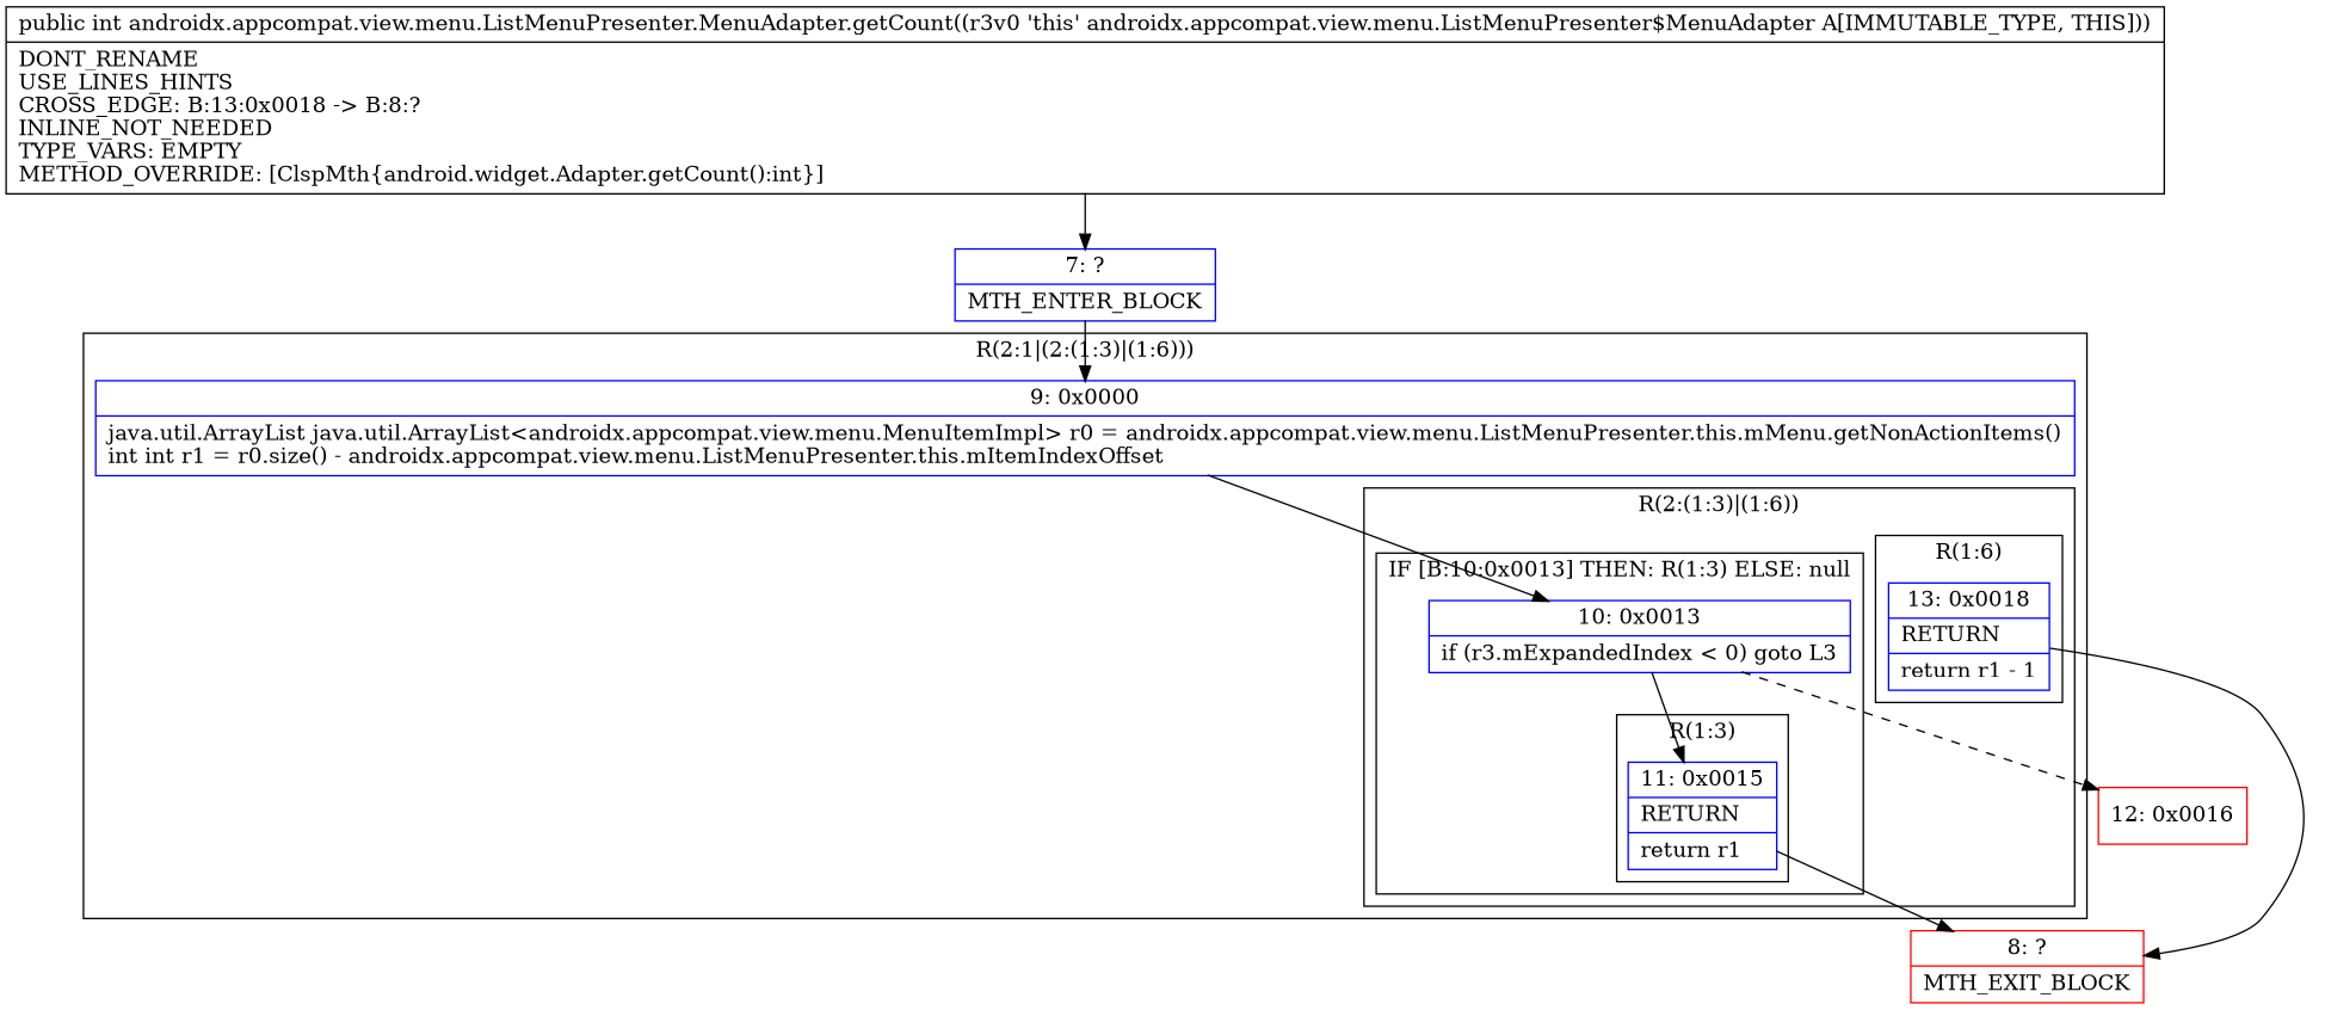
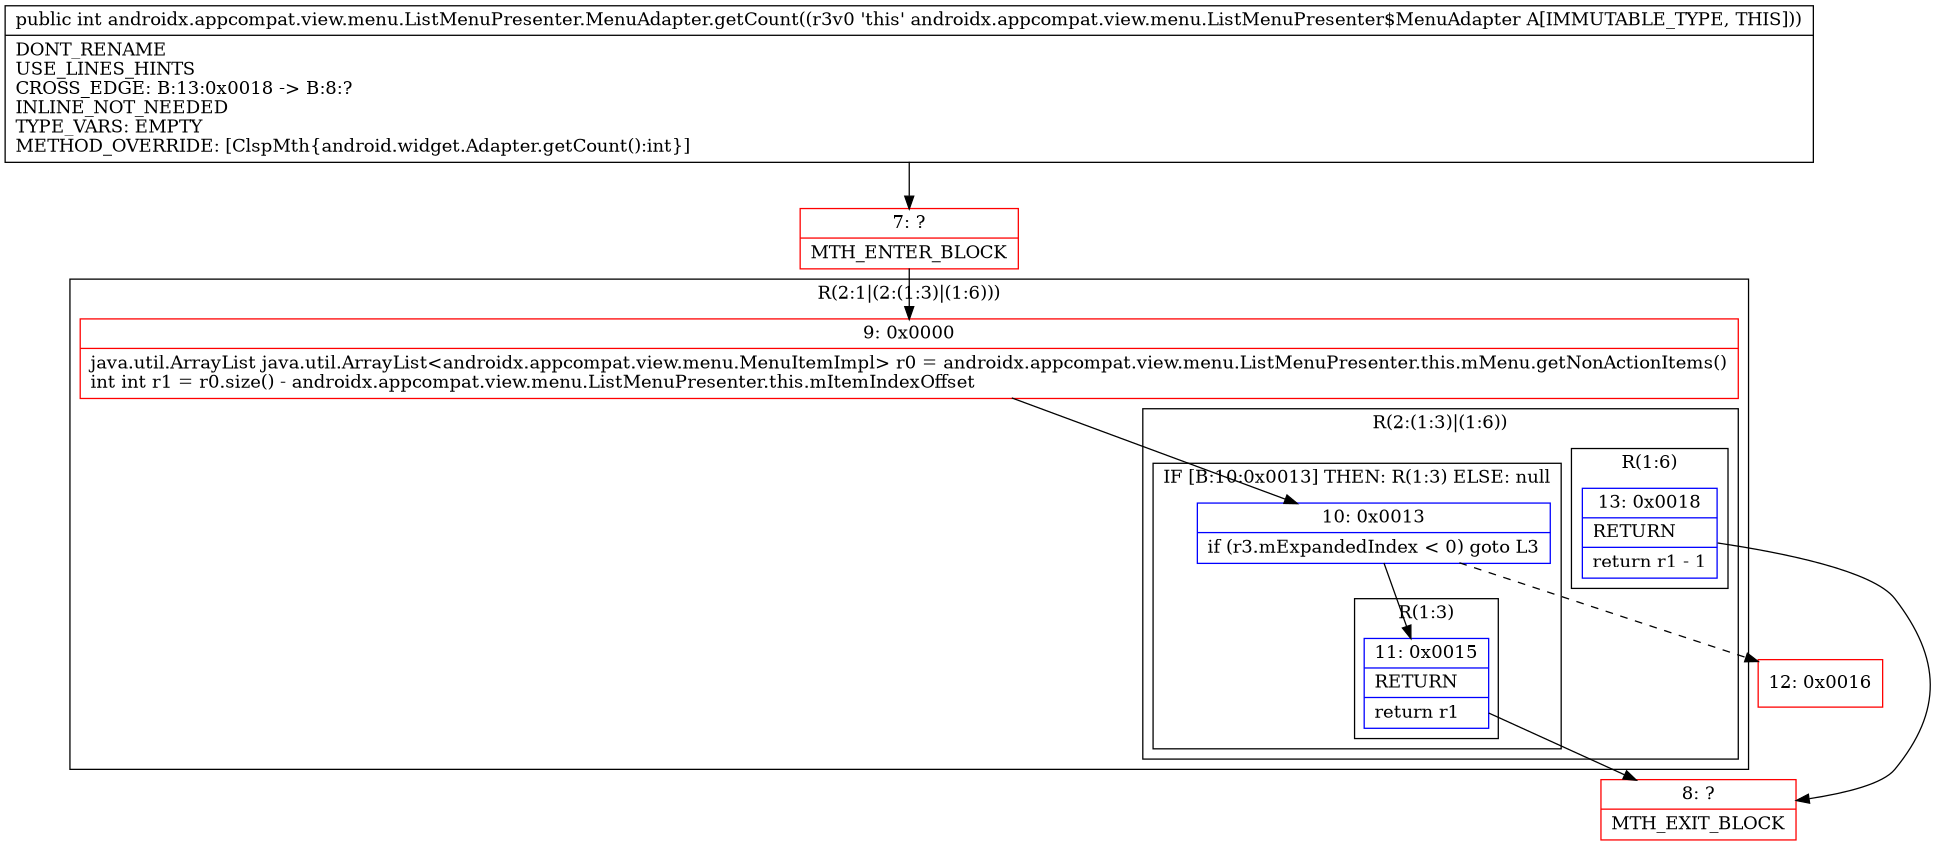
  digraph {
    node [color=blue shape=record]
    n1 [label="{11\:\ 0x0015|RETURN\l|return r1\l}"]
    n2 [label="{10\:\ 0x0013|if (r3.mExpandedIndex \< 0) goto L3\l}"]
    n3 [label="{13\:\ 0x0018|RETURN\l|return r1 \- 1\l}"]
-   n4 [label="{9\:\ 0x0000|java.util.ArrayList java.util.ArrayList\<androidx.appcompat.view.menu.MenuItemImpl\> r0 = androidx.appcompat.view.menu.ListMenuPresenter.this.mMenu.getNonActionItems()\lint int r1 = r0.size() \- androidx.appcompat.view.menu.ListMenuPresenter.this.mItemIndexOffset\l}"]
+   n4 [color=red label="{9\:\ 0x0000|java.util.ArrayList java.util.ArrayList\<androidx.appcompat.view.menu.MenuItemImpl\> r0 = androidx.appcompat.view.menu.ListMenuPresenter.this.mMenu.getNonActionItems()\lint int r1 = r0.size() \- androidx.appcompat.view.menu.ListMenuPresenter.this.mItemIndexOffset\l}"]
    n5 [color=red label="{8\:\ ?|MTH_EXIT_BLOCK\l}"]
    n6 [color=red label="{12\:\ 0x0016}"]
-   n7 [label="{7\:\ ?|MTH_ENTER_BLOCK\l}"]
+   n7 [color=red label="{7\:\ ?|MTH_ENTER_BLOCK\l}"]
    n8 [label="{public int androidx.appcompat.view.menu.ListMenuPresenter.MenuAdapter.getCount((r3v0 'this' androidx.appcompat.view.menu.ListMenuPresenter$MenuAdapter A[IMMUTABLE_TYPE, THIS]))  | DONT_RENAME\lUSE_LINES_HINTS\lCROSS_EDGE: B:13:0x0018 \-\> B:8:?\lINLINE_NOT_NEEDED\lTYPE_VARS: EMPTY\lMETHOD_OVERRIDE: [ClspMth\{android.widget.Adapter.getCount():int\}]\l}" color=""]
    subgraph cluster_1 {
      label="R(2:1|(2:(1:3)|(1:6)))"
      n4
      subgraph cluster_2 {
        label="R(2:(1:3)|(1:6))"
        subgraph cluster_3 {
          label="IF [B:10:0x0013] THEN: R(1:3) ELSE: null"
          n2
          subgraph cluster_4 {
            label="R(1:3)"
            n1
          }
        }
        subgraph cluster_5 {
          label="R(1:6)"
          n3
        }
      }
    }
    n1 -> n5
    n2 -> n1
    n2 -> n6 [style=dashed]
    n3 -> n5
    n4 -> n2
    n7 -> n4
    n8 -> n7
  }
